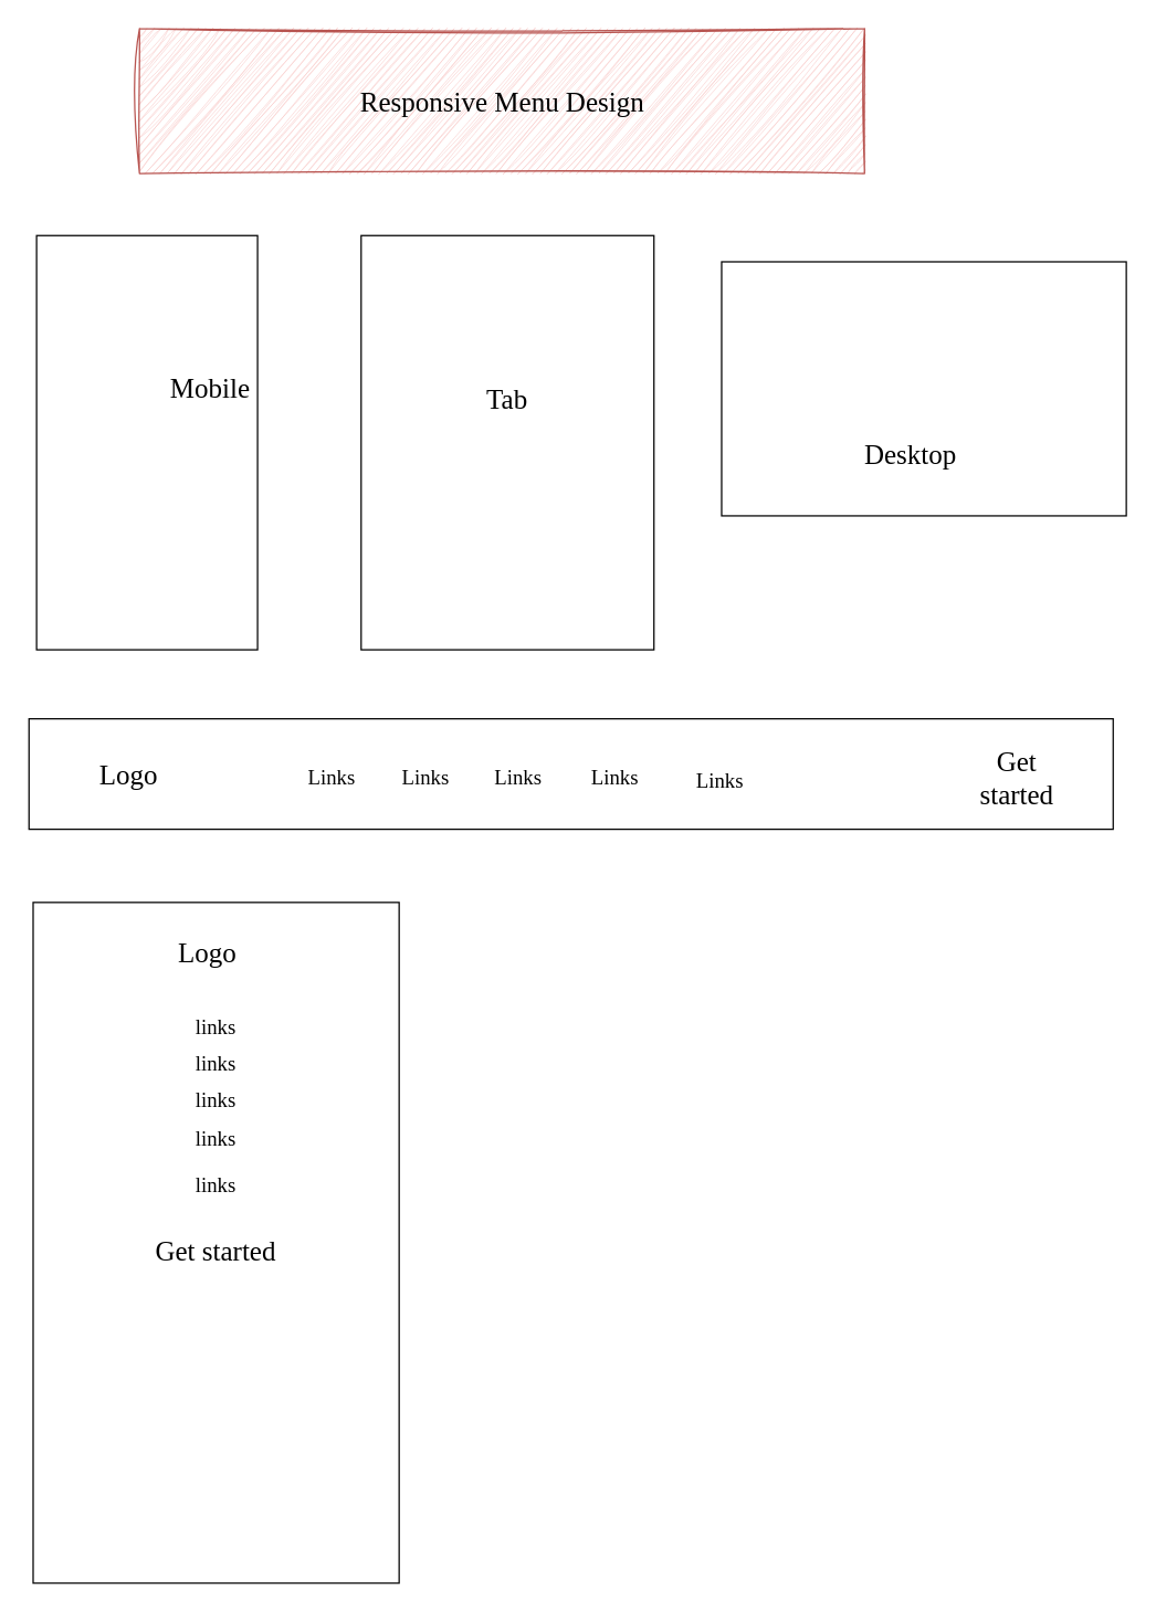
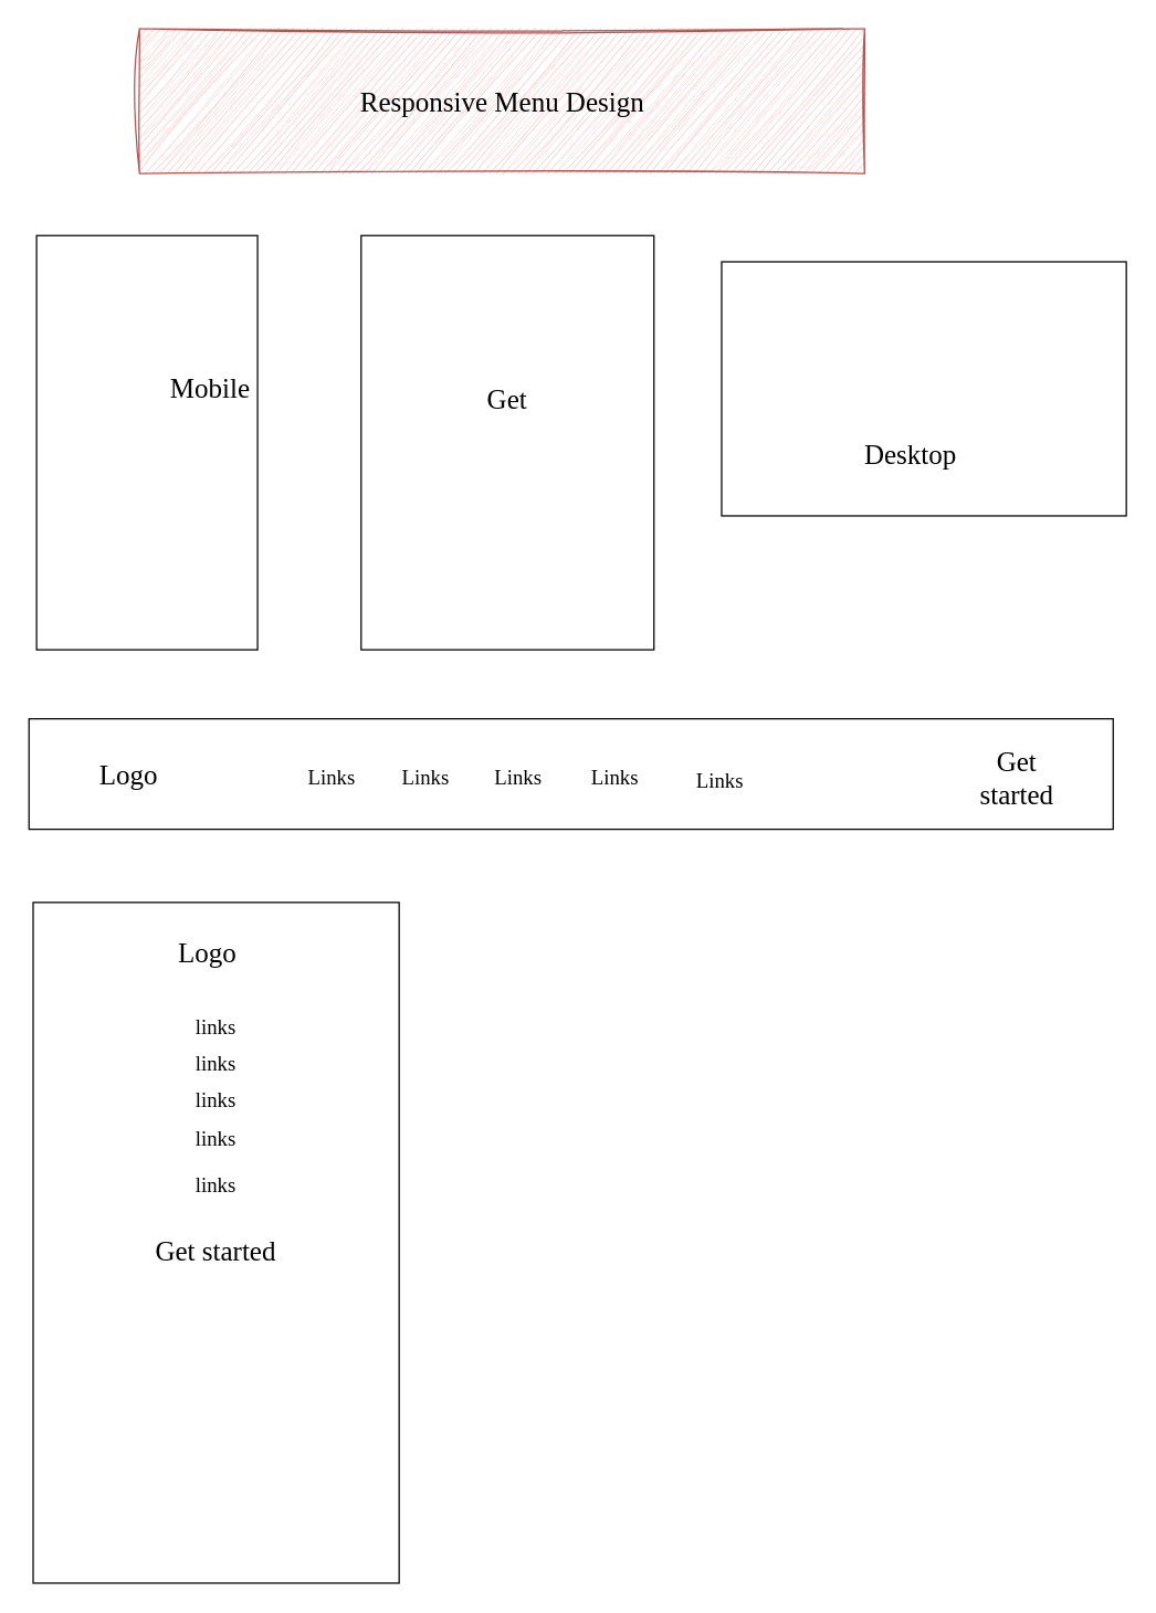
  <mxCell id="0" />
  <mxCell id="1" parent="0" />
  <mxCell id="2" value="" style="rounded=0;whiteSpace=wrap;html=1;align=center;verticalAlign=middle;fontFamily=Comic Sans MS;fontSize=20;fontColor=default;fillColor=none;gradientColor=none;" vertex="1" parent="1"><mxGeometry x="20.5" y="520" width="785" height="80" as="geometry" /></mxCell>
  <mxCell id="3" value="" style="rounded=0;whiteSpace=wrap;html=1;align=center;verticalAlign=middle;fontFamily=Comic Sans MS;fontSize=20;fontColor=default;fillColor=none;gradientColor=none;" vertex="1" parent="1"><mxGeometry x="23.5" y="653" width="265" height="493" as="geometry" /></mxCell>
  <mxCell id="4" value="" style="rounded=0;whiteSpace=wrap;html=1;fontFamily=Architects Daughter;fontSource=https%3A%2F%2Ffonts.googleapis.com%2Fcss%3Ffamily%3DArchitects%2BDaughter;" vertex="1" parent="1"><mxGeometry x="26" y="170" width="160" height="300" as="geometry" /></mxCell>
  <mxCell id="5" value="" style="rounded=0;whiteSpace=wrap;html=1;fontFamily=Architects Daughter;fontSource=https%3A%2F%2Ffonts.googleapis.com%2Fcss%3Ffamily%3DArchitects%2BDaughter;" vertex="1" parent="1"><mxGeometry x="261" y="170" width="212" height="300" as="geometry" /></mxCell>
  <mxCell id="6" value="" style="rounded=0;whiteSpace=wrap;html=1;fontFamily=Architects Daughter;fontSource=https%3A%2F%2Ffonts.googleapis.com%2Fcss%3Ffamily%3DArchitects%2BDaughter;" vertex="1" parent="1"><mxGeometry x="522" y="189" width="293" height="184" as="geometry" /></mxCell>
  <mxCell id="7" value="Desktop" style="text;strokeColor=none;fillColor=none;html=1;align=center;verticalAlign=middle;whiteSpace=wrap;rounded=0;fontSize=20;fontFamily=Comic Sans MS;" vertex="1" parent="1"><mxGeometry x="628.5" y="313" width="60" height="30" as="geometry" /></mxCell>
- <mxCell id="8" value="Tab" style="text;strokeColor=none;fillColor=none;html=1;align=center;verticalAlign=middle;whiteSpace=wrap;rounded=0;fontSize=20;fontFamily=Comic Sans MS;" vertex="1" parent="1"><mxGeometry x="337" y="273" width="60" height="30" as="geometry" /></mxCell>
+ <mxCell id="8" value="Get" style="text;strokeColor=none;fillColor=none;html=1;align=center;verticalAlign=middle;whiteSpace=wrap;rounded=0;fontSize=20;fontFamily=Comic Sans MS;" vertex="1" parent="1"><mxGeometry x="337" y="273" width="60" height="30" as="geometry" /></mxCell>
  <mxCell id="9" value="Mobile" style="text;strokeColor=none;fillColor=none;html=1;align=center;verticalAlign=middle;whiteSpace=wrap;rounded=0;fontSize=20;fontFamily=Comic Sans MS;" vertex="1" parent="1"><mxGeometry x="122" y="265" width="60" height="30" as="geometry" /></mxCell>
  <mxCell id="10" value="Logo" style="text;strokeColor=none;fillColor=none;html=1;align=center;verticalAlign=middle;whiteSpace=wrap;rounded=0;fontSize=20;fontFamily=Comic Sans MS;" vertex="1" parent="1"><mxGeometry x="62.5" y="545" width="60" height="30" as="geometry" /></mxCell>
  <mxCell id="11" value="Logo" style="text;strokeColor=none;fillColor=none;html=1;align=center;verticalAlign=middle;whiteSpace=wrap;rounded=0;fontSize=20;fontFamily=Comic Sans MS;" vertex="1" parent="1"><mxGeometry x="119.5" y="674" width="60" height="30" as="geometry" /></mxCell>
  <mxCell id="12" value="Get started" style="text;strokeColor=none;fillColor=none;html=1;align=center;verticalAlign=middle;whiteSpace=wrap;rounded=0;fontSize=20;fontFamily=Comic Sans MS;" vertex="1" parent="1"><mxGeometry x="705.5" y="547" width="60" height="30" as="geometry" /></mxCell>
  <mxCell id="13" value="Get started" style="text;strokeColor=none;fillColor=none;html=1;align=center;verticalAlign=middle;whiteSpace=wrap;rounded=0;fontSize=20;fontFamily=Comic Sans MS;" vertex="1" parent="1"><mxGeometry x="86" y="890" width="140" height="30" as="geometry" /></mxCell>
  <mxCell id="14" value="Links" style="text;strokeColor=none;fillColor=none;html=1;align=center;verticalAlign=middle;whiteSpace=wrap;rounded=0;fontSize=15;fontFamily=Comic Sans MS;" vertex="1" parent="1"><mxGeometry x="209.5" y="547" width="60" height="30" as="geometry" /></mxCell>
  <mxCell id="15" value="Links" style="text;strokeColor=none;fillColor=none;html=1;align=center;verticalAlign=middle;whiteSpace=wrap;rounded=0;fontSize=15;fontFamily=Comic Sans MS;" vertex="1" parent="1"><mxGeometry x="277.5" y="547" width="60" height="30" as="geometry" /></mxCell>
  <mxCell id="16" value="Links" style="text;strokeColor=none;fillColor=none;html=1;align=center;verticalAlign=middle;whiteSpace=wrap;rounded=0;fontSize=15;fontFamily=Comic Sans MS;" vertex="1" parent="1"><mxGeometry x="490.5" y="549" width="60" height="30" as="geometry" /></mxCell>
  <mxCell id="17" value="Links" style="text;strokeColor=none;fillColor=none;html=1;align=center;verticalAlign=middle;whiteSpace=wrap;rounded=0;fontSize=15;fontFamily=Comic Sans MS;" vertex="1" parent="1"><mxGeometry x="414.5" y="547" width="60" height="30" as="geometry" /></mxCell>
  <mxCell id="18" value="Links" style="text;strokeColor=none;fillColor=none;html=1;align=center;verticalAlign=middle;whiteSpace=wrap;rounded=0;fontSize=15;fontFamily=Comic Sans MS;" vertex="1" parent="1"><mxGeometry x="344.5" y="547" width="60" height="30" as="geometry" /></mxCell>
  <mxCell id="19" value="links" style="text;strokeColor=none;fillColor=none;html=1;align=center;verticalAlign=middle;whiteSpace=wrap;rounded=0;fontSize=15;fontFamily=Comic Sans MS;" vertex="1" parent="1"><mxGeometry x="126" y="728" width="60" height="30" as="geometry" /></mxCell>
  <mxCell id="20" value="links" style="text;strokeColor=none;fillColor=none;html=1;align=center;verticalAlign=middle;whiteSpace=wrap;rounded=0;fontSize=15;fontFamily=Comic Sans MS;" vertex="1" parent="1"><mxGeometry x="126" y="754" width="60" height="30" as="geometry" /></mxCell>
  <mxCell id="21" value="links" style="text;strokeColor=none;fillColor=none;html=1;align=center;verticalAlign=middle;whiteSpace=wrap;rounded=0;fontSize=15;fontFamily=Comic Sans MS;" vertex="1" parent="1"><mxGeometry x="126" y="781" width="60" height="30" as="geometry" /></mxCell>
  <mxCell id="22" value="links" style="text;strokeColor=none;fillColor=none;html=1;align=center;verticalAlign=middle;whiteSpace=wrap;rounded=0;fontSize=15;fontFamily=Comic Sans MS;" vertex="1" parent="1"><mxGeometry x="126" y="809" width="60" height="30" as="geometry" /></mxCell>
  <mxCell id="23" value="links" style="text;strokeColor=none;fillColor=none;html=1;align=center;verticalAlign=middle;whiteSpace=wrap;rounded=0;fontSize=15;fontFamily=Comic Sans MS;" vertex="1" parent="1"><mxGeometry x="126" y="842" width="60" height="30" as="geometry" /></mxCell>
  <mxCell id="24" value="Responsive Menu Design" style="text;strokeColor=#b85450;fillColor=#f8cecc;html=1;align=center;verticalAlign=middle;whiteSpace=wrap;rounded=0;fontSize=20;fontFamily=Comic Sans MS;sketch=1;curveFitting=1;jiggle=2;" vertex="1" parent="1"><mxGeometry x="100.5" y="20" width="525" height="105" as="geometry" /></mxCell>
